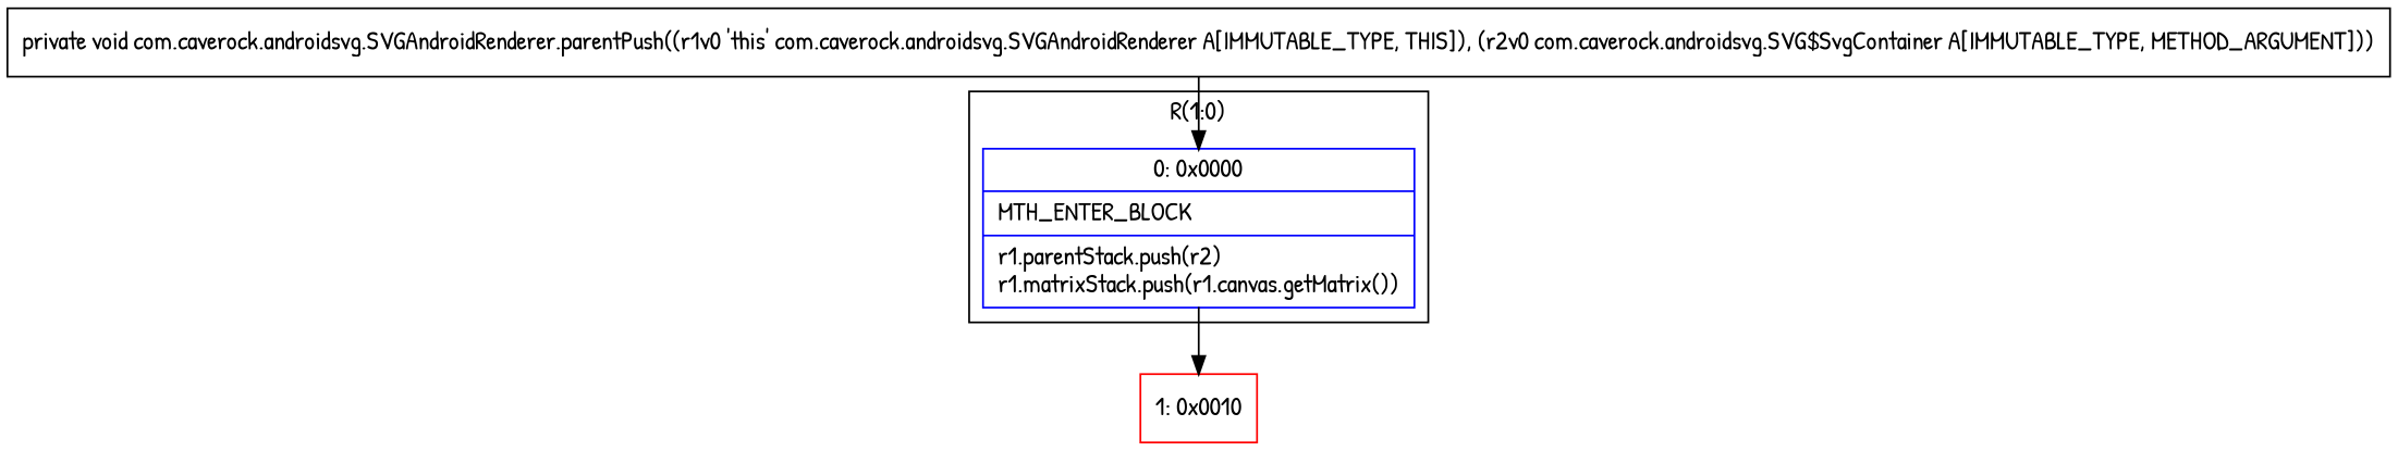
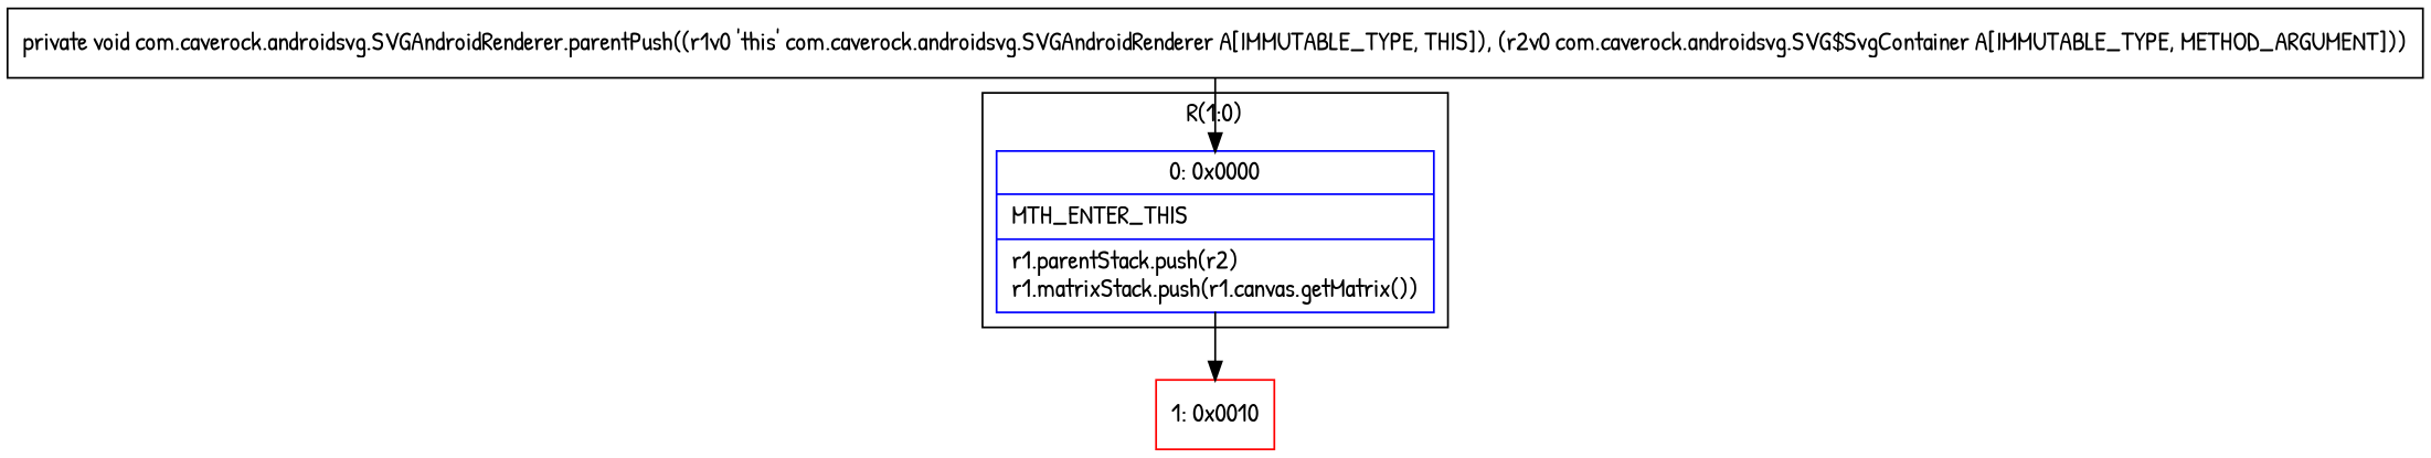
  digraph {
    fontname="Patrick Hand"
    node [shape=record fontname="Patrick Hand"]
    edge [fontname="Patrick Hand"]
-   n1 [color=blue label="{0\:\ 0x0000|MTH_ENTER_BLOCK\l|r1.parentStack.push(r2)\lr1.matrixStack.push(r1.canvas.getMatrix())\l}"]
+   n1 [color=blue label="{0\:\ 0x0000|MTH_ENTER_THIS\l|r1.parentStack.push(r2)\lr1.matrixStack.push(r1.canvas.getMatrix())\l}"]
    n2 [color=red label="{1\:\ 0x0010}"]
    n3 [label="{private void com.caverock.androidsvg.SVGAndroidRenderer.parentPush((r1v0 'this' com.caverock.androidsvg.SVGAndroidRenderer A[IMMUTABLE_TYPE, THIS]), (r2v0 com.caverock.androidsvg.SVG$SvgContainer A[IMMUTABLE_TYPE, METHOD_ARGUMENT])) }"]
    subgraph cluster_1 {
      label="R(1:0)"
      n1
    }
    n1 -> n2
    n3 -> n1
  }
